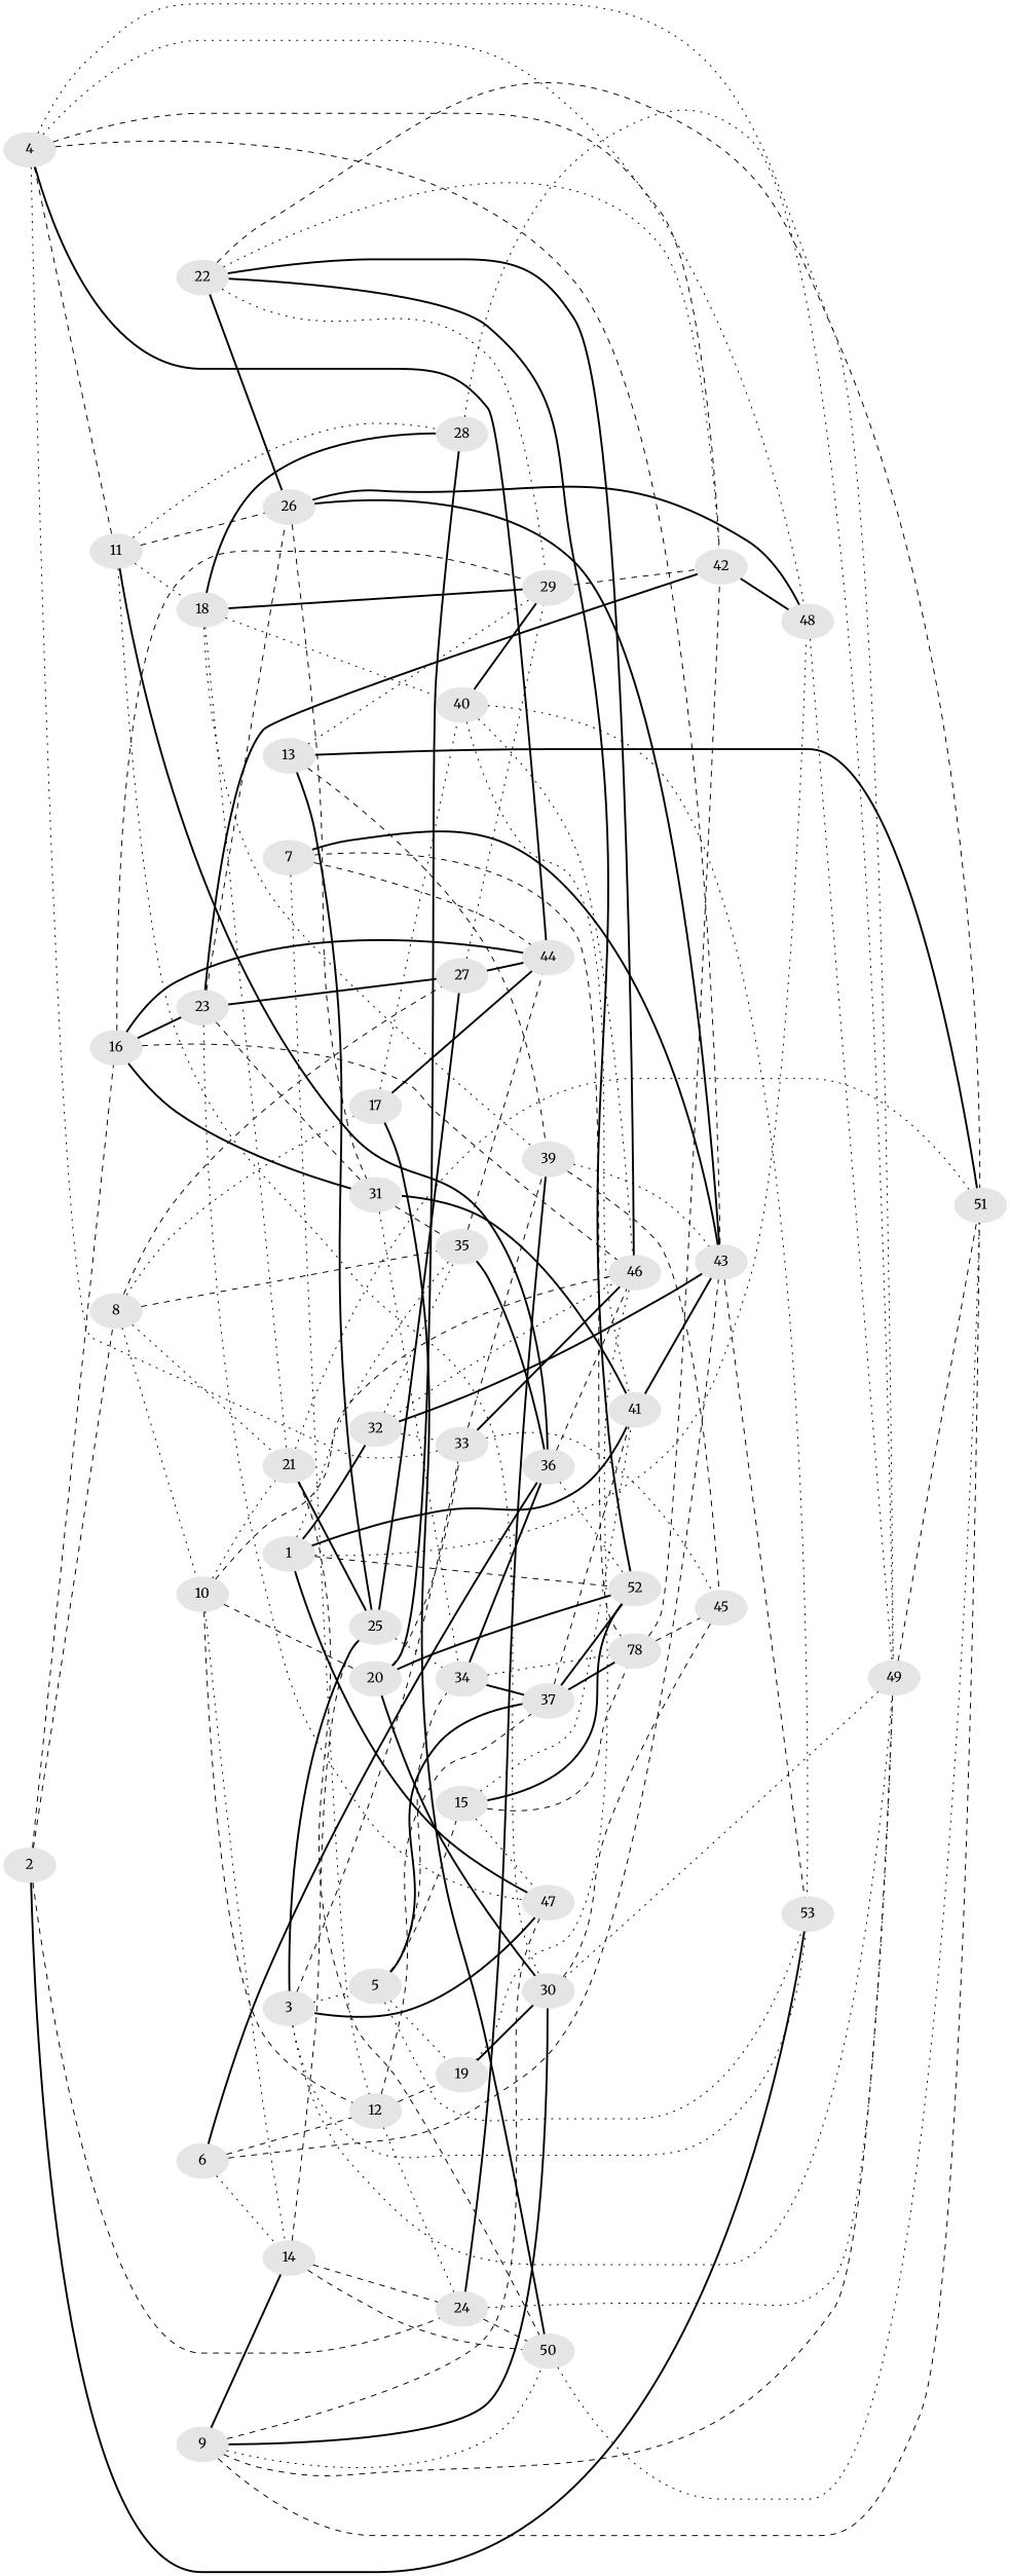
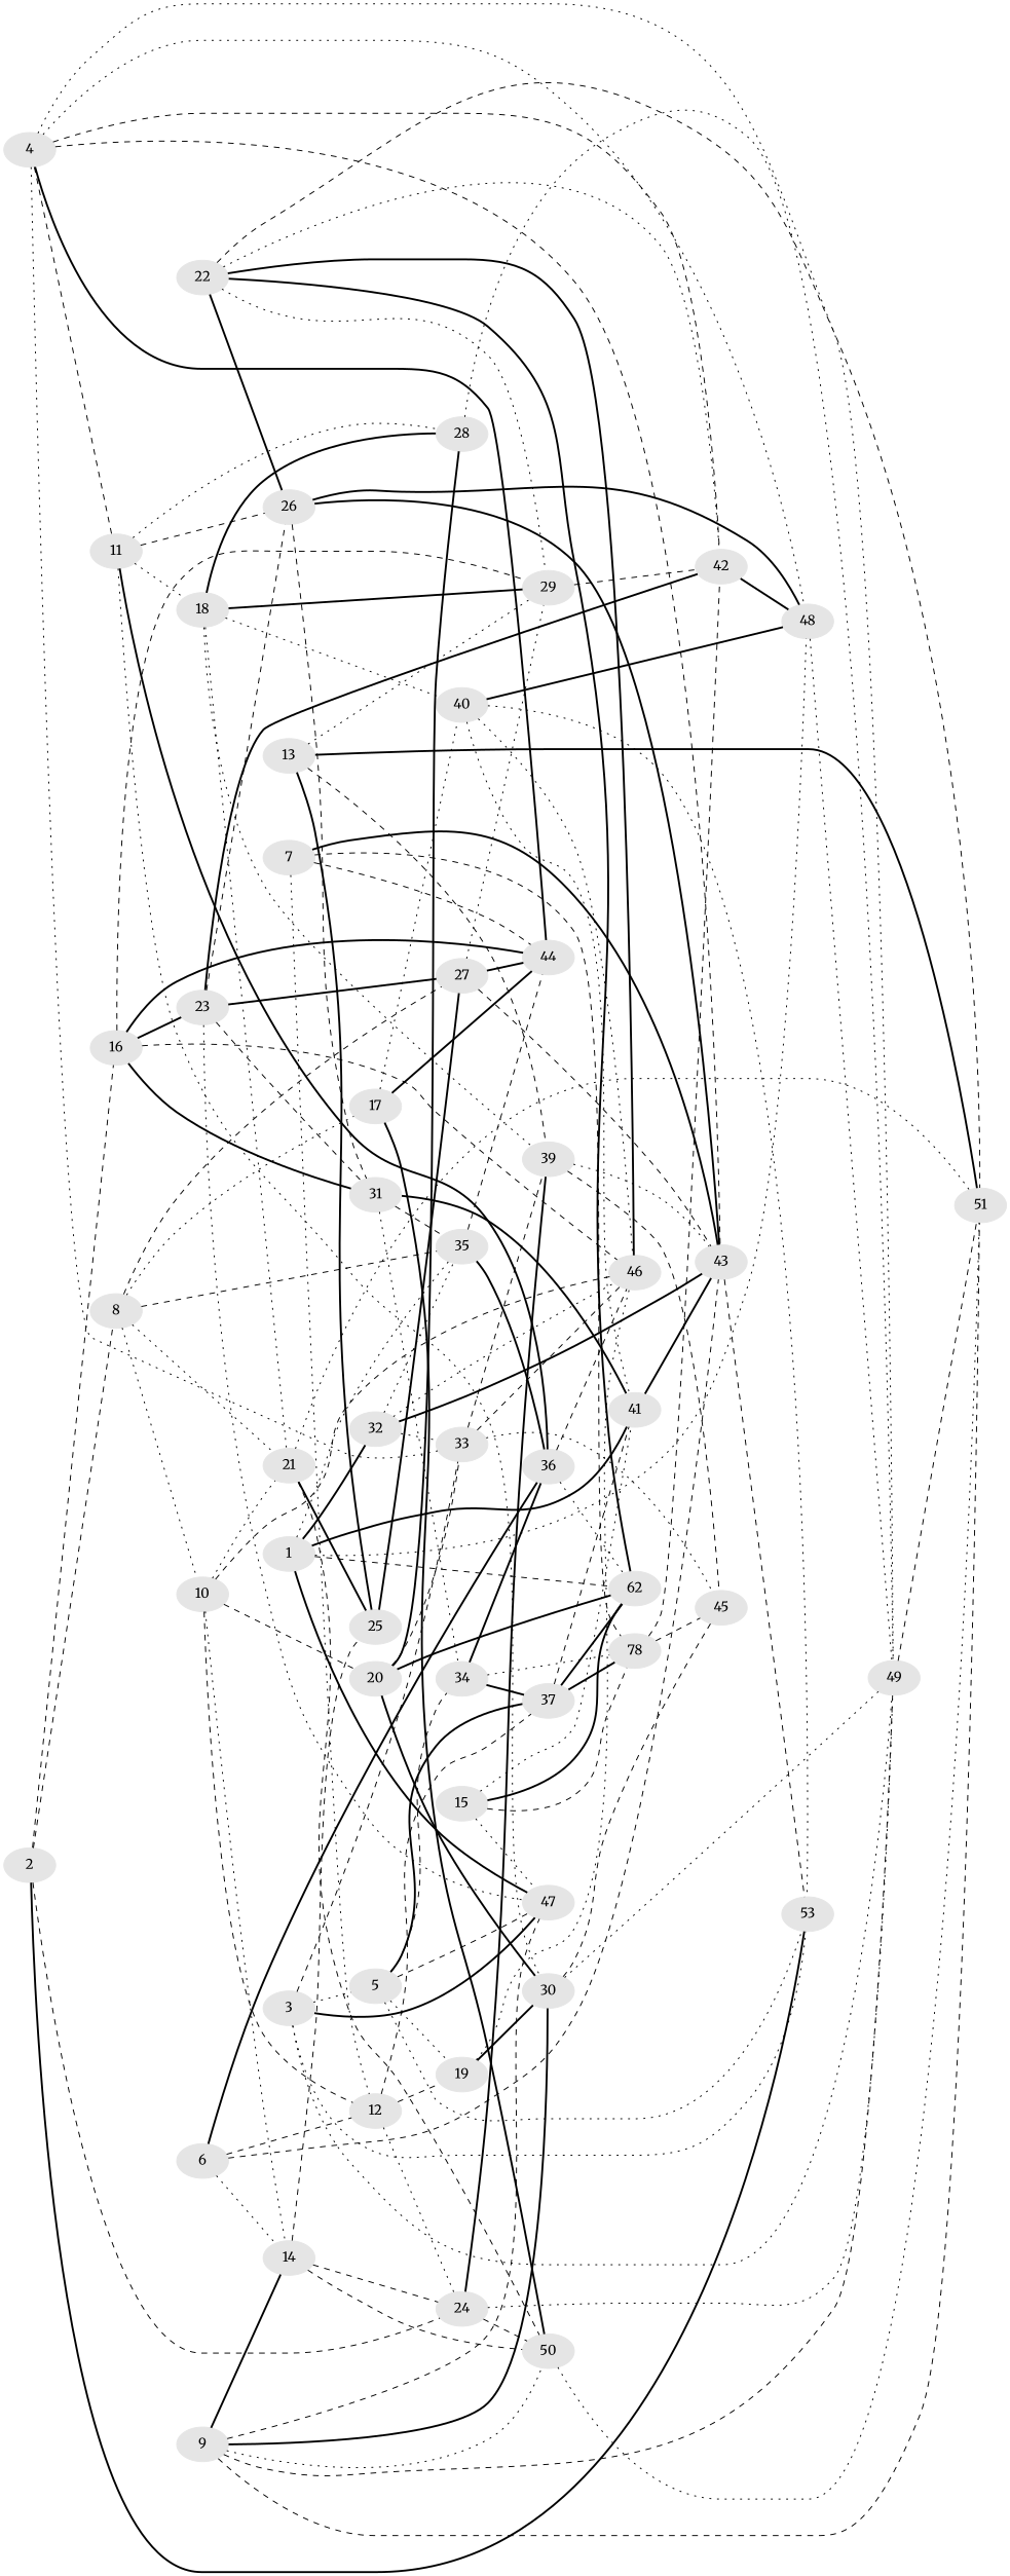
  graph {
    fontname=Merriweather
    rankdir=LR
    node [color=gray90 fontname=Merriweather style=filled]
    edge [fontname=Merriweather style=dashed weight=1.0]
    1
    32
    35
    41
    47
    48
-   52
+   52 [label=62]
    33
    43
    46
    44
    36
    49
    2
    8
    16
    24
    53
    10
    17
    21
    27
    29
    23
    31
    50
    39
    3
    5
    25
    19
    34
    37
    45
    51
    4
    11
    42
    30
    18
    26
    28
    n43 [label=78]
    6
    12
    14
    7
    20
    40
    9
    13
    15
    22
    1 -- 32 [style=bold]
    1 -- 35 [style=dotted]
    1 -- 41 [style=bold]
    1 -- 47 [style=bold]
    1 -- 48 [style=dotted]
    1 -- 52
    32 -- 35 [style=dotted]
    32 -- 33 [style=dotted]
    32 -- 43 [style=bold]
    32 -- 46 [style=dotted]
    35 -- 44
    35 -- 36 [style=bold]
    41 -- 43 [style=bold]
    48 -- 49 [style=dotted]
-   33 -- 46 [style=bold]
+   33 -- 46
    33 -- 39
    33 -- 45 [style=dotted]
    43 -- 53 [weight=2.0]
    36 -- 52 [style=dotted]
    36 -- 46
    49 -- 51
    2 -- 8
    2 -- 16
    2 -- 24
    2 -- 53 [style=bold]
    8 -- 35
    8 -- 10 [style=dotted]
    8 -- 17 [style=dotted]
    8 -- 21 [style=dotted]
    8 -- 27
    16 -- 46
    16 -- 44 [style=bold]
    16 -- 29
    16 -- 23 [style=bold]
    16 -- 31 [style=bold]
    24 -- 49 [style=dotted]
    24 -- 50
    24 -- 39 [style=bold]
    10 -- 46
    10 -- 21 [style=dotted]
    10 -- 12
    10 -- 14 [style=dotted]
    10 -- 20
    17 -- 44 [style=bold]
    17 -- 50 [style=bold]
    17 -- 40 [style=dotted]
    21 -- 50
    21 -- 25 [style=bold]
    21 -- 51 [style=dotted]
+   27 -- 43
    27 -- 44 [style=bold]
    27 -- 29 [style=dotted]
    29 -- 42
    23 -- 47 [style=dotted]
    23 -- 27 [style=bold]
    23 -- 31
    23 -- 42 [style=bold]
    23 -- 26
    31 -- 35
    31 -- 41 [style=bold]
    31 -- 34 [style=dotted]
    50 -- 51 [style=dotted]
    39 -- 43 [style=dotted]
    39 -- 45
    3 -- 47 [style=bold]
    3 -- 33
    3 -- 49 [style=dotted]
    3 -- 53 [style=dotted]
    3 -- 5 [style=dotted]
-   3 -- 25 [style=bold]
-   5 -- 15
+   5 -- 47
    5 -- 53 [style=dotted]
    5 -- 19 [style=dotted]
    5 -- 34
    5 -- 37 [style=bold]
    25 -- 27 [style=bold]
-   25 -- 34 [style=dotted]
    19 -- 46 [style=dotted]
    19 -- 30 [style=bold]
    34 -- 36 [style=bold]
    34 -- 37 [style=bold]
    34 -- n43 [style=dotted]
    37 -- 41
    37 -- 52 [style=bold]
    37 -- n43 [style=bold]
    4 -- 48 [style=dotted]
    4 -- 33 [style=dotted]
    4 -- 43
    4 -- 44 [style=bold]
    4 -- 49 [style=dotted]
    4 -- 11
    4 -- 42 [weight=2.0]
    11 -- 36 [style=bold]
    11 -- 30 [style=dotted]
    11 -- 18 [style=dotted]
    11 -- 26
    11 -- 28 [style=dotted]
    42 -- 48 [style=bold]
    30 -- 49 [style=dotted]
    30 -- 45
    18 -- 21 [style=dotted]
    18 -- 29 [style=bold]
    18 -- 39 [style=dotted]
    18 -- 28 [style=bold]
    18 -- 40 [style=dotted]
    26 -- 48 [style=bold]
    26 -- 43 [style=bold]
    26 -- 31
    28 -- 49 [style=dotted]
    n43 -- 45
    n43 -- 42
    6 -- 43
    6 -- 36 [style=bold]
    6 -- 12
    6 -- 14 [style=dotted]
    12 -- 24 [style=dotted]
    12 -- 19
    12 -- 37
    14 -- 24
    14 -- 50
    14 -- 25
    7 -- 43 [style=bold]
    7 -- 44
    7 -- n43
    7 -- 12 [style=dotted]
    20 -- 52 [style=bold]
    20 -- 33
    20 -- 30 [style=bold]
    20 -- 28 [style=bold weight=2.0]
    40 -- 41 [style=dotted]
-   40 -- 29 [style=bold]
+   40 -- 48 [style=bold]
    40 -- 46 [style=dotted]
    40 -- 53 [style=dotted]
    9 -- 47
    9 -- 49
    9 -- 50 [style=dotted]
    9 -- 51
    9 -- 30 [style=bold]
    9 -- 14 [style=bold]
    13 -- 29 [style=dotted]
    13 -- 39
    13 -- 25 [style=bold]
    13 -- 51 [style=bold]
    15 -- 41 [style=dotted]
    15 -- 47 [style=dotted]
    15 -- 52 [style=bold]
    15 -- n43
    22 -- 52 [style=bold]
    22 -- 46 [style=bold]
    22 -- 29 [style=dotted]
    22 -- 51
    22 -- 42 [style=dotted]
    22 -- 26 [style=bold]
  }
